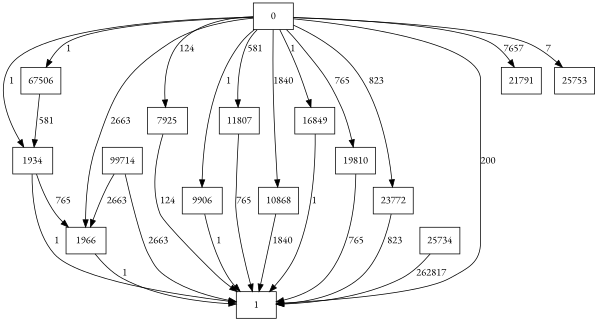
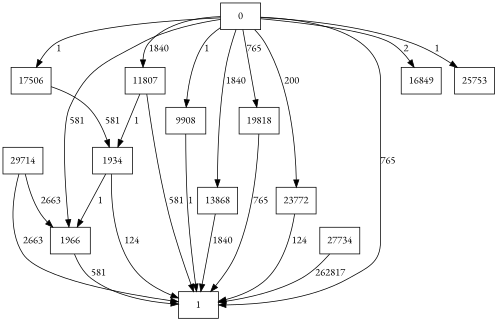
  digraph {
    fontname="EB Garamond"
    rankdir=TB
    node [fontname="EB Garamond" shape=rectangle]
    edge [fontname="EB Garamond"]
    1934
    1966
    1
-   29714 [label=99714]
-   7925
-   9906
+   29714
+   9906 [label=9908]
    n7 [label=11807]
-   13868 [label=10868]
+   13868
    n9 [label=16849]
-   17506 [label=67506]
-   19810
+   17506
+   19810 [label=19818]
    23772
-   27734 [label=25734]
+   27734
    0
-   21791
    25753
-   1934 -> 1966 [label=765]
-   1934 -> 1 [label=1]
-   1966 -> 1 [label=1]
+   1934 -> 1966 [label=1]
+   1934 -> 1 [label=124]
+   1966 -> 1 [label=581]
    29714 -> 1966 [label=2663]
    29714 -> 1 [label=2663]
-   7925 -> 1 [label=124]
    9906 -> 1 [label=1]
-   n7 -> 1 [label=765]
+   n7 -> 1 [label=581]
    13868 -> 1 [label=1840]
-   n9 -> 1 [label=1]
    17506 -> 1934 [label=581]
    19810 -> 1 [label=765]
-   23772 -> 1 [label=823]
+   23772 -> 1 [label=124]
    27734 -> 1 [label=262817]
-   0 -> 1934 [label=1]
-   0 -> 1966 [label=2663]
-   0 -> 1 [label=200]
-   0 -> 7925 [label=124]
+   n7 -> 1934 [label=1]
+   0 -> 1966 [label=581]
+   0 -> 1 [label=765]
    0 -> 9906 [label=1]
-   0 -> n7 [label=581]
+   0 -> n7 [label=1840]
    0 -> 13868 [label=1840]
-   0 -> n9 [label=1]
+   0 -> n9 [label=2]
    0 -> 17506 [label=1]
    0 -> 19810 [label=765]
-   0 -> 23772 [label=823]
-   0 -> 21791 [label=7657]
-   0 -> 25753 [label=7]
+   0 -> 23772 [label=200]
+   0 -> 25753 [label=1]
  }
